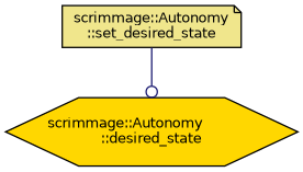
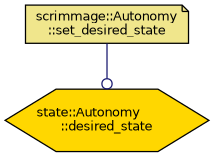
  digraph {
    rankdir=TB
    node [color=black fontname=Helvetica fontsize=10 style=filled]
    n1 [fillcolor=khaki fontcolor=black height=0.2 label="scrimmage::Autonomy\l::set_desired_state" shape=note width=0.4]
-   n2 [fillcolor=gold height=0.2 label="scrimmage::Autonomy\l::desired_state" shape=hexagon width=0.4]
+   n2 [fillcolor=gold height=0.2 label="state::Autonomy\l::desired_state" shape=hexagon width=0.4]
    n1 -> n2 [color=midnightblue fontname=Helvetica fontsize=10 labelfontname=Helvetica labelfontsize=10 style=solid arrowhead=odot]
  }
